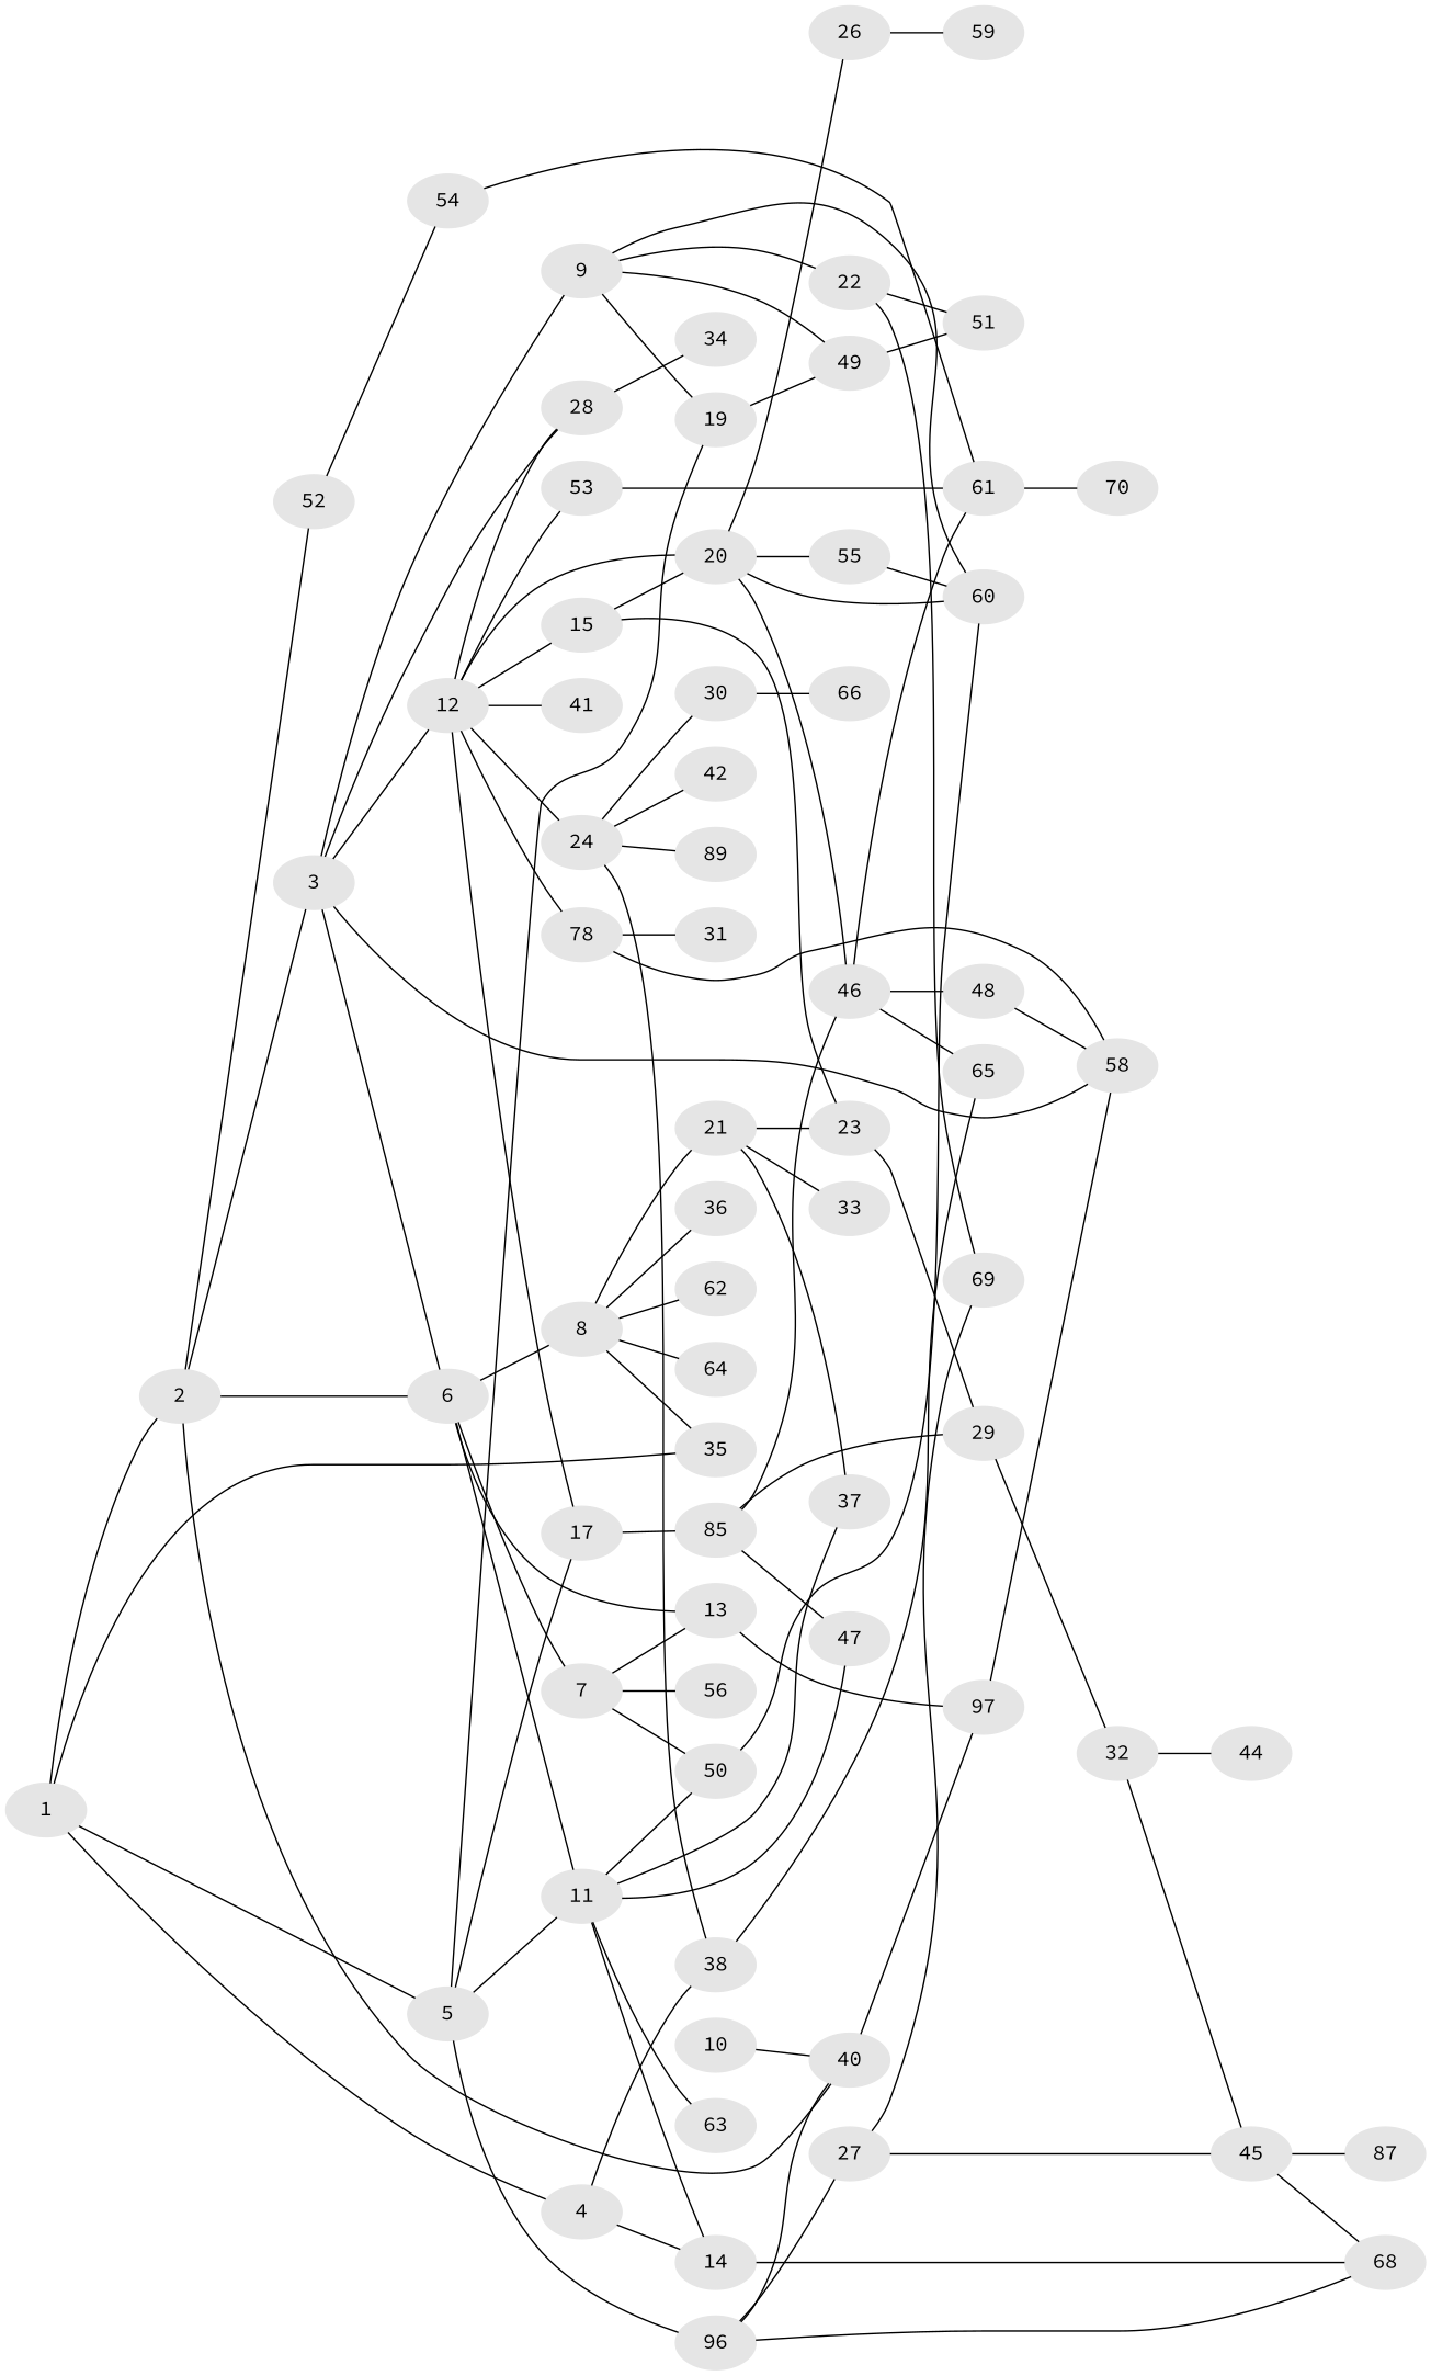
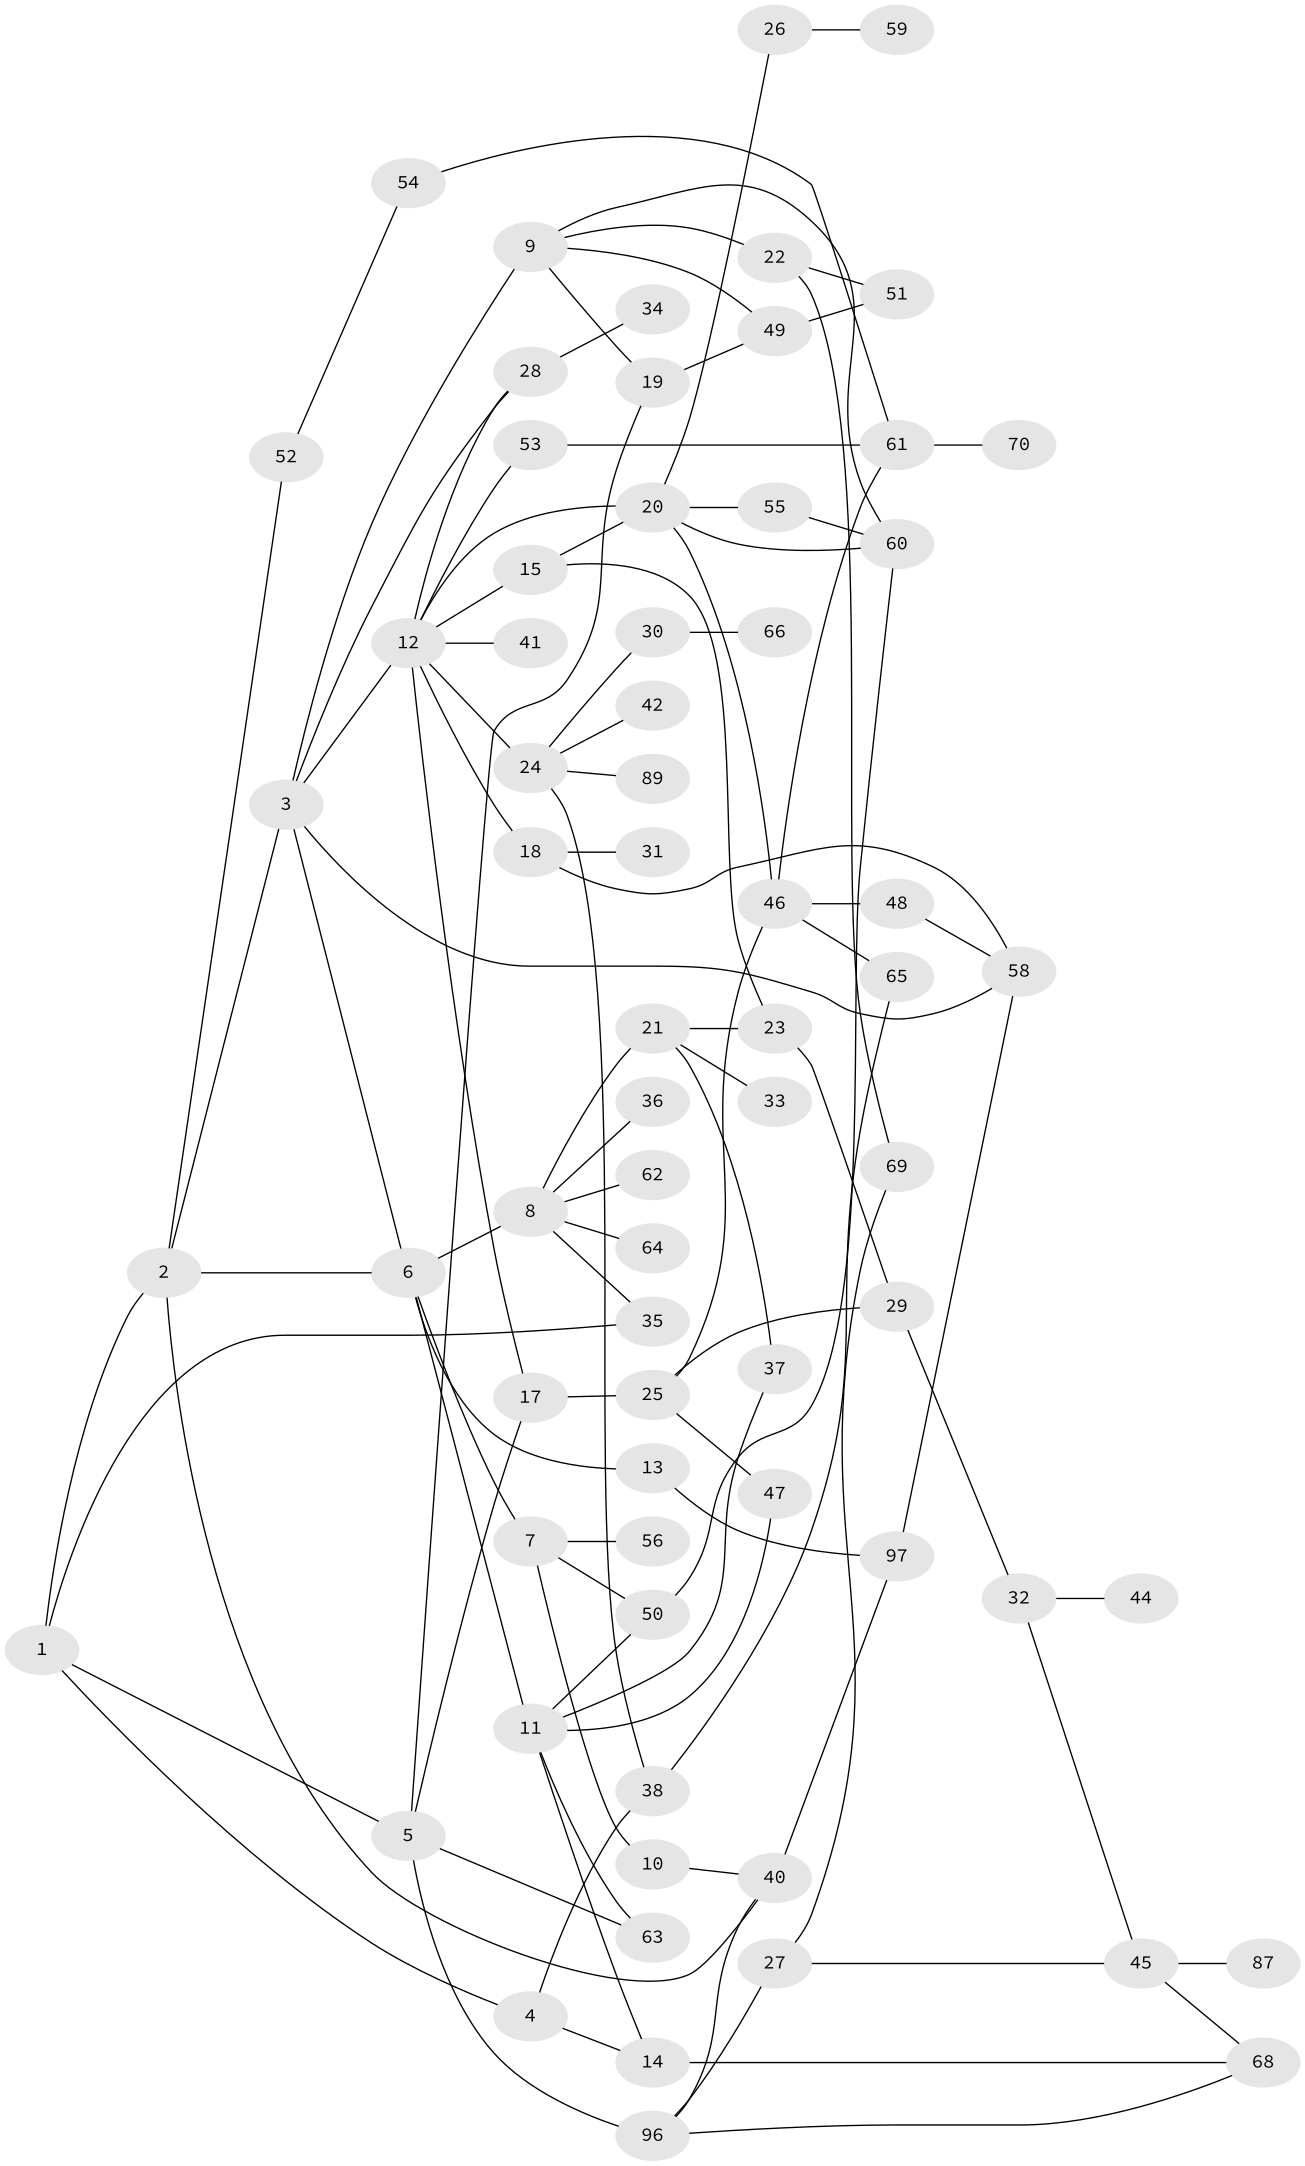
  graph {
    fontname="Source Code Pro"
    rankdir=LR
    node [color=gray90 fontname="Source Code Pro" style=filled]
    edge [fontname="Source Code Pro"]
    1
    2
    4
    5
    35
    3
    6
    40
    52
    14
    38
    n12 [label=96]
    17
    19
    63
    9
    12
    28
    58
    7
    8
    11
    13
    n24 [label=97]
    54
    22
    49
    60
    15
-   18 [label=78]
+   18
    20
    24
    41
    53
    34
    68
    65
    27
-   25 [label=85]
+   25
    10
    50
    56
    21
    36
    62
    64
    37
    47
    23
    33
    51
    69
    31
    26
    46
    55
    30
    n58 [label=89]
    42
    61
    29
    45
    59
    48
    32
    66
    n67 [label=87]
    44
    70
    1 -- 2
    1 -- 4
    1 -- 5
    1 -- 35
    2 -- 3
    2 -- 6
    2 -- 40
    2 -- 52
    4 -- 14
    4 -- 38
    5 -- n12
    5 -- 17
    5 -- 19
-   5 -- 11
+   5 -- 63
    3 -- 6
    3 -- 9
    3 -- 12
    3 -- 28
    3 -- 58
    6 -- 7
    6 -- 8
    6 -- 11
    6 -- 13
    40 -- n24
    52 -- 54
    14 -- 68
    38 -- 65
    n12 -- 40
    n12 -- 68
    n12 -- 27
    17 -- 25
    19 -- 49
    9 -- 19
    9 -- 22
    9 -- 49
    9 -- 60
    12 -- 17
    12 -- 28
    12 -- 15
    12 -- 18
    12 -- 20
    12 -- 24
    12 -- 41
    12 -- 53
    28 -- 34
-   7 -- 13
+   7 -- 10
    7 -- 50
    7 -- 56
    8 -- 35
    8 -- 21
    8 -- 36
    8 -- 62
    8 -- 64
    11 -- 14
    11 -- 63
    11 -- 50
    11 -- 37
    11 -- 47
    13 -- n24
    n24 -- 58
    54 -- 61
    22 -- 51
    22 -- 69
    49 -- 51
    15 -- 20
    15 -- 23
    18 -- 58
    18 -- 31
    20 -- 60
    20 -- 26
    20 -- 46
    20 -- 55
    24 -- 38
    24 -- 30
    24 -- n58
    24 -- 42
    53 -- 61
    27 -- 69
    27 -- 45
    25 -- 47
    25 -- 46
    25 -- 29
    10 -- 40
    50 -- 60
    21 -- 37
    21 -- 23
    21 -- 33
    23 -- 29
    26 -- 59
    46 -- 65
    46 -- 61
    46 -- 48
    55 -- 60
    30 -- 66
    61 -- 70
    29 -- 32
    45 -- 68
    45 -- n67
    48 -- 58
    32 -- 45
    32 -- 44
  }
